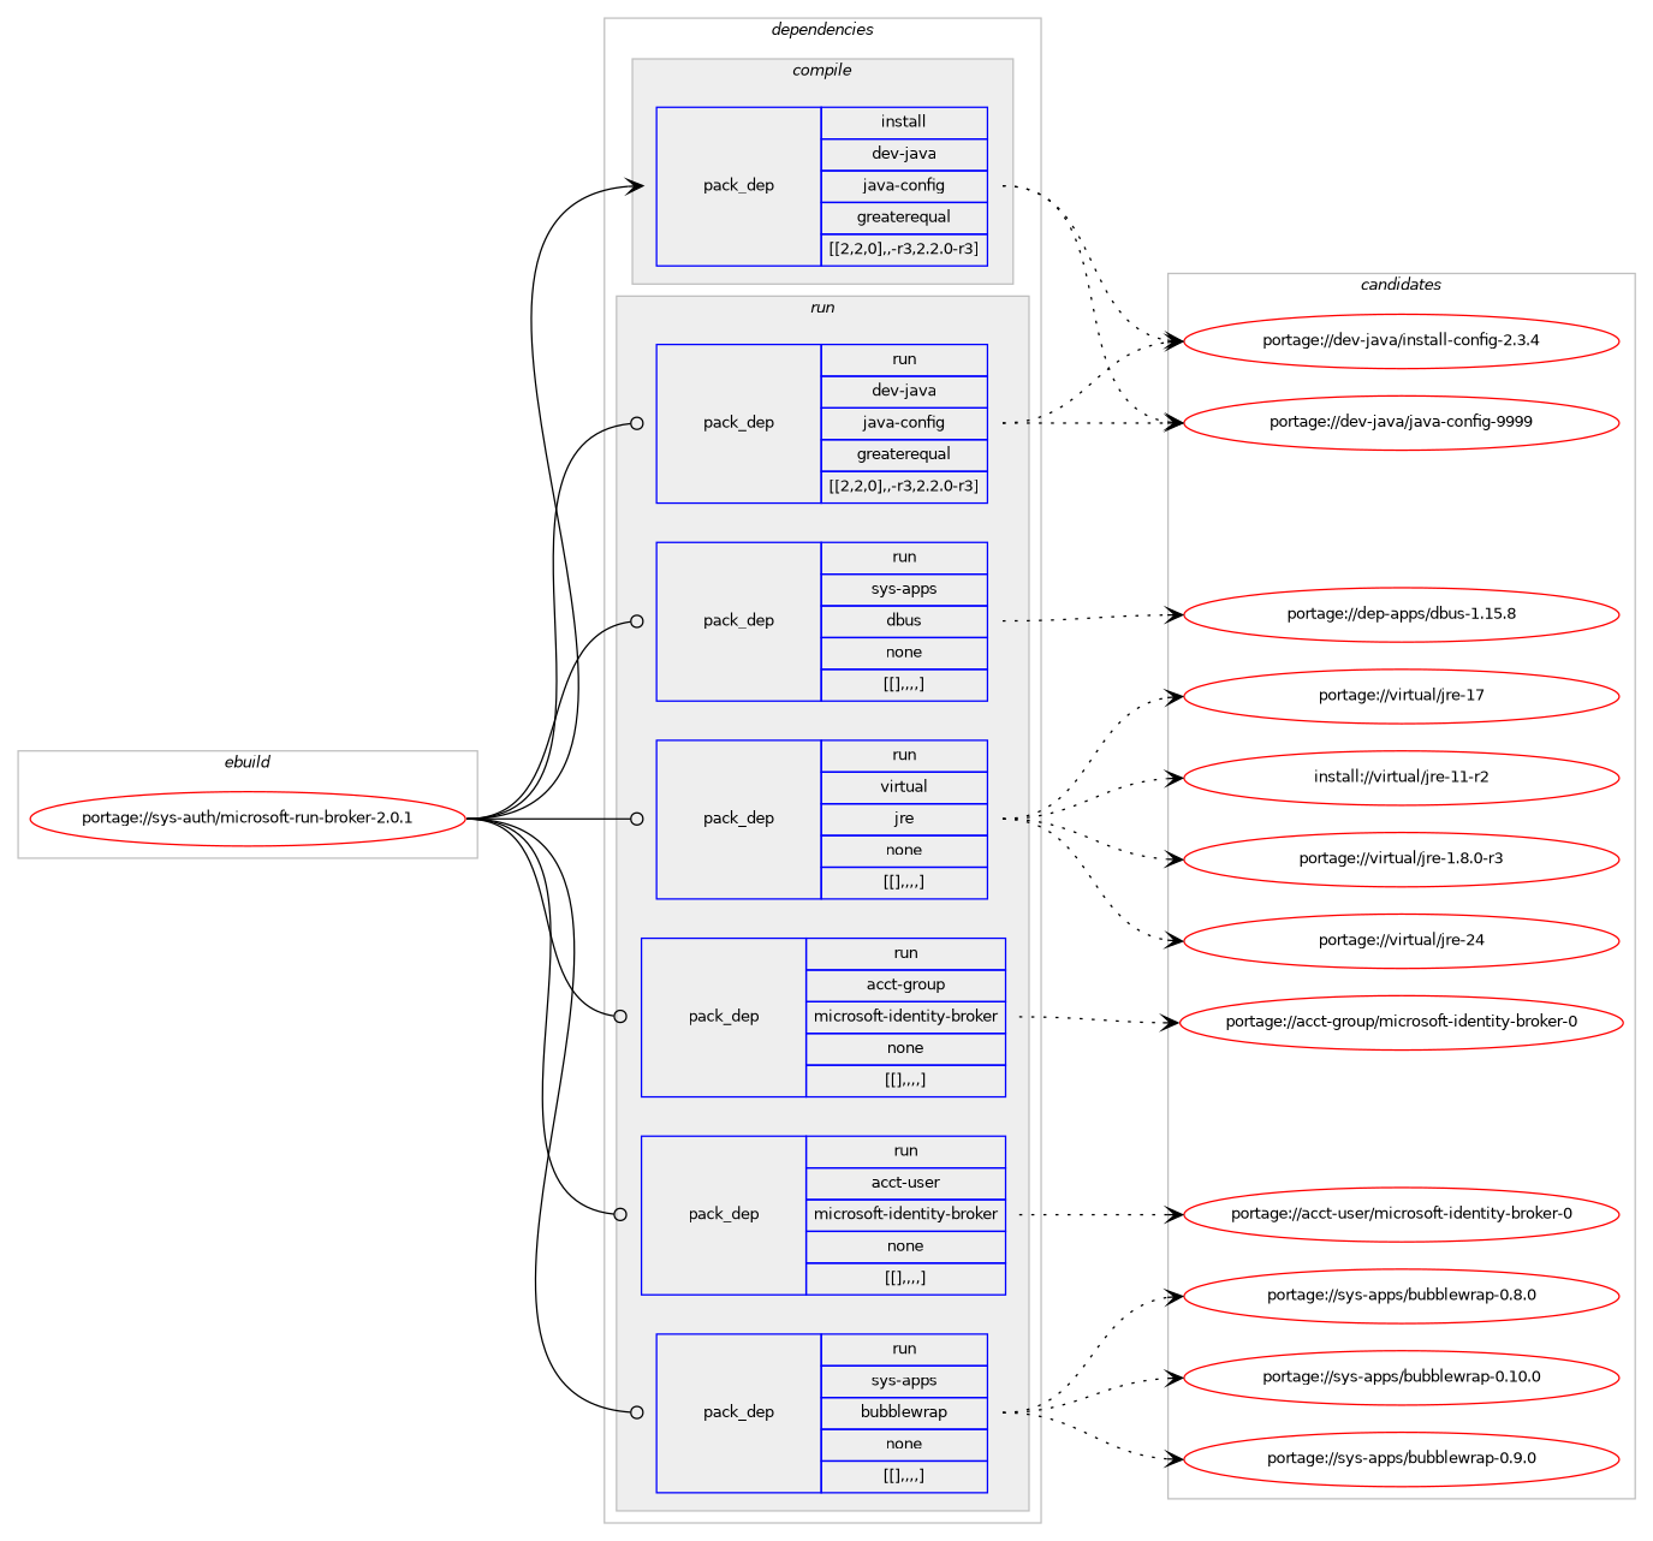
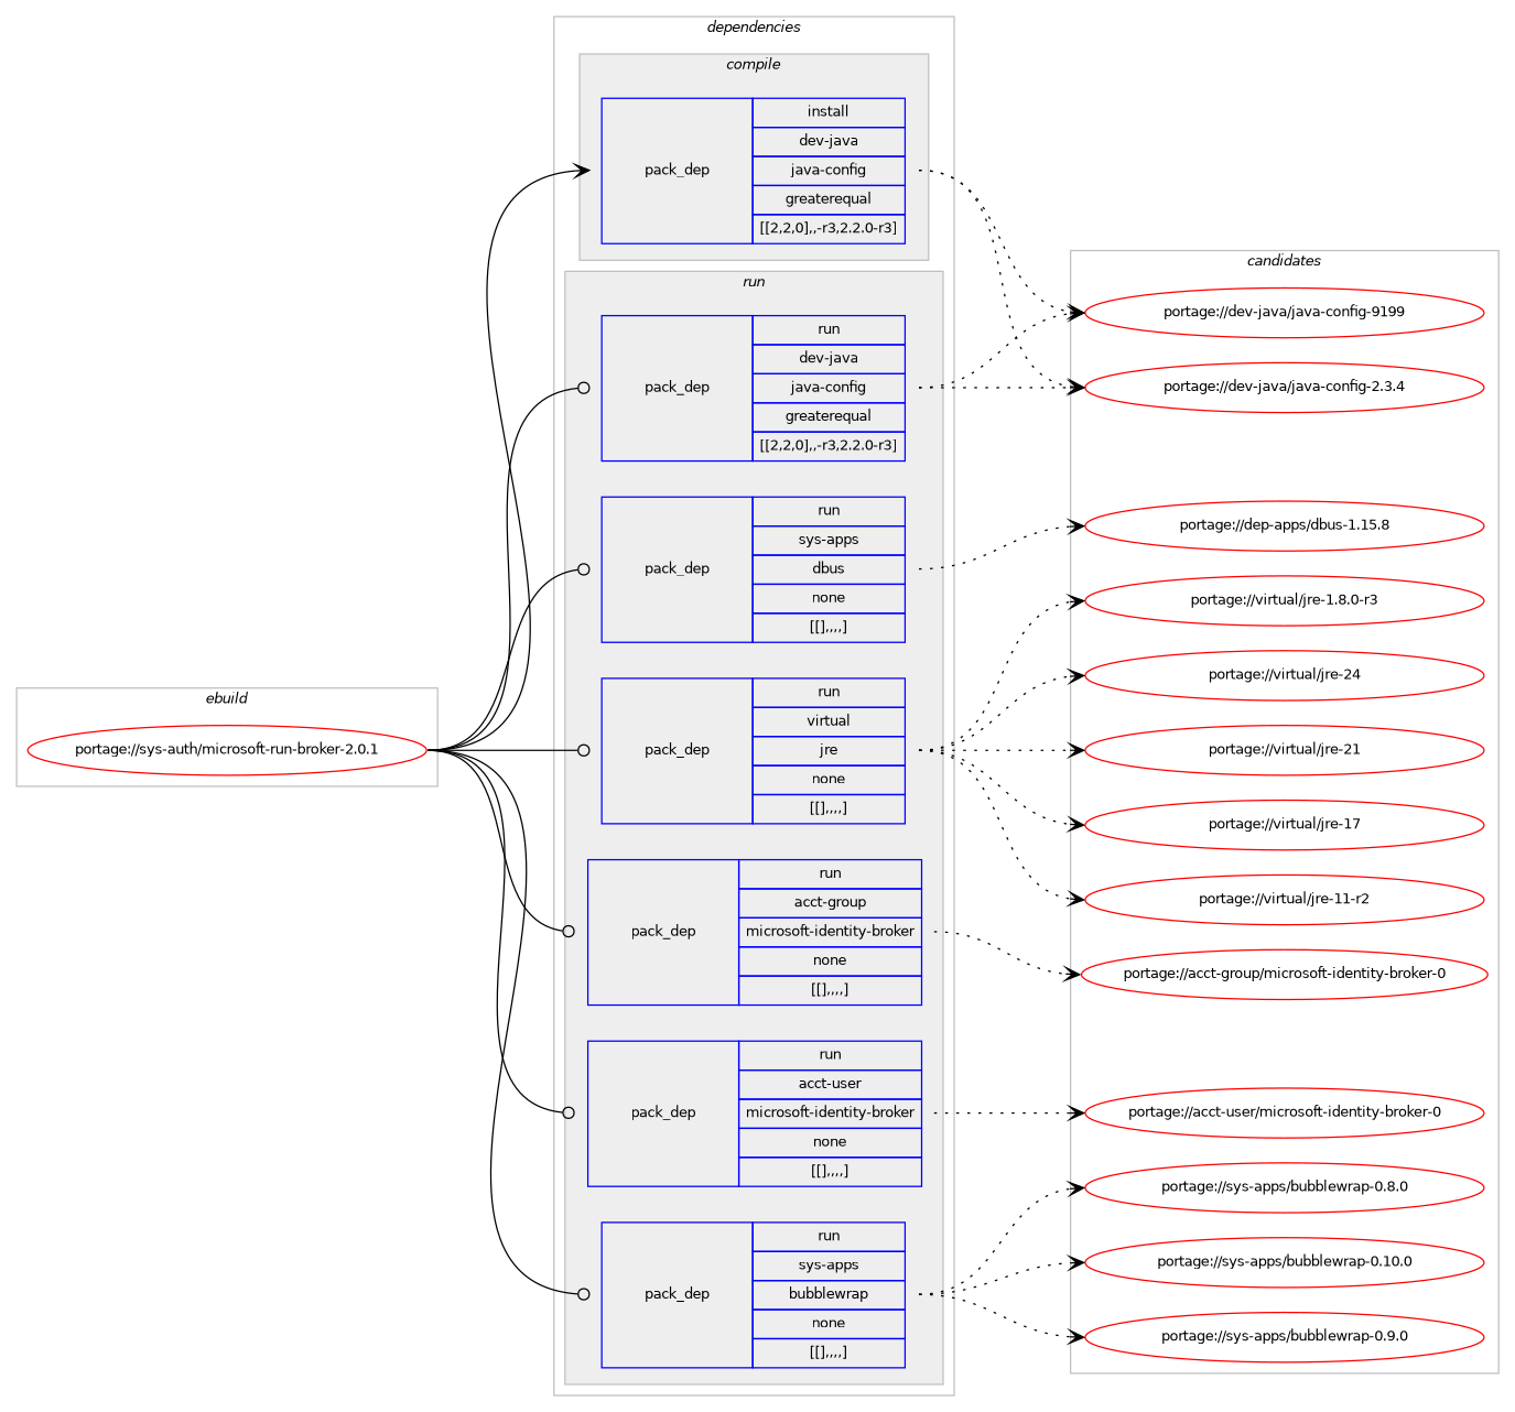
  digraph {
    compound=true
    concentrate=true
    fontname=Helvetica
    fontsize=10
    newrank=true
    rankdir=LR
    ranksep=1.5
    node [color=red fontname=Helvetica fontsize=10]
    edge [arrowhead=vee headport=w style=dotted tailport=e weight=100]
    n1 [label="portage://sys-auth/microsoft-run-broker-2.0.1" width=4]
    n2 [color=blue label=<<TABLE BORDER="0" CELLBORDER="1" CELLSPACING="0" CELLPADDING="4" WIDTH="220"><TR><TD ROWSPAN="6" CELLPADDING="30">pack_dep</TD></TR><TR><TD WIDTH="110">install</TD></TR><TR><TD>dev-java</TD></TR><TR><TD>java-config</TD></TR><TR><TD>greaterequal</TD></TR><TR><TD>[[2,2,0],,-r3,2.2.0-r3]</TD></TR></TABLE>> shape=none]
    n3 [color=blue label=<<TABLE BORDER="0" CELLBORDER="1" CELLSPACING="0" CELLPADDING="4" WIDTH="220"><TR><TD ROWSPAN="6" CELLPADDING="30">pack_dep</TD></TR><TR><TD WIDTH="110">run</TD></TR><TR><TD>acct-group</TD></TR><TR><TD>microsoft-identity-broker</TD></TR><TR><TD>none</TD></TR><TR><TD>[[],,,,]</TD></TR></TABLE>> shape=none]
    n4 [color=blue label=<<TABLE BORDER="0" CELLBORDER="1" CELLSPACING="0" CELLPADDING="4" WIDTH="220"><TR><TD ROWSPAN="6" CELLPADDING="30">pack_dep</TD></TR><TR><TD WIDTH="110">run</TD></TR><TR><TD>acct-user</TD></TR><TR><TD>microsoft-identity-broker</TD></TR><TR><TD>none</TD></TR><TR><TD>[[],,,,]</TD></TR></TABLE>> shape=none]
    n5 [color=blue label=<<TABLE BORDER="0" CELLBORDER="1" CELLSPACING="0" CELLPADDING="4" WIDTH="220"><TR><TD ROWSPAN="6" CELLPADDING="30">pack_dep</TD></TR><TR><TD WIDTH="110">run</TD></TR><TR><TD>dev-java</TD></TR><TR><TD>java-config</TD></TR><TR><TD>greaterequal</TD></TR><TR><TD>[[2,2,0],,-r3,2.2.0-r3]</TD></TR></TABLE>> shape=none]
    n6 [color=blue label=<<TABLE BORDER="0" CELLBORDER="1" CELLSPACING="0" CELLPADDING="4" WIDTH="220"><TR><TD ROWSPAN="6" CELLPADDING="30">pack_dep</TD></TR><TR><TD WIDTH="110">run</TD></TR><TR><TD>sys-apps</TD></TR><TR><TD>bubblewrap</TD></TR><TR><TD>none</TD></TR><TR><TD>[[],,,,]</TD></TR></TABLE>> shape=none]
    n7 [color=blue label=<<TABLE BORDER="0" CELLBORDER="1" CELLSPACING="0" CELLPADDING="4" WIDTH="220"><TR><TD ROWSPAN="6" CELLPADDING="30">pack_dep</TD></TR><TR><TD WIDTH="110">run</TD></TR><TR><TD>sys-apps</TD></TR><TR><TD>dbus</TD></TR><TR><TD>none</TD></TR><TR><TD>[[],,,,]</TD></TR></TABLE>> shape=none]
    n8 [color=blue label=<<TABLE BORDER="0" CELLBORDER="1" CELLSPACING="0" CELLPADDING="4" WIDTH="220"><TR><TD ROWSPAN="6" CELLPADDING="30">pack_dep</TD></TR><TR><TD WIDTH="110">run</TD></TR><TR><TD>virtual</TD></TR><TR><TD>jre</TD></TR><TR><TD>none</TD></TR><TR><TD>[[],,,,]</TD></TR></TABLE>> shape=none]
-   n9 [label="portage://dev-java/java-config-9999" width=4]
-   n10 [label="portage://dev-java/install-config-2.3.4" width=4]
+   n9 [label="portage://dev-java/java-config-9199" width=4]
+   n10 [label="portage://dev-java/java-config-2.3.4" width=4]
    n11 [label="portage://acct-group/microsoft-identity-broker-0" width=4]
    n12 [label="portage://acct-user/microsoft-identity-broker-0" width=4]
    n13 [label="portage://sys-apps/bubblewrap-0.10.0" width=4]
    n14 [label="portage://sys-apps/bubblewrap-0.9.0" width=4]
    n15 [label="portage://sys-apps/bubblewrap-0.8.0" width=4]
    n16 [label="portage://dep-apps/dbus-1.15.8" width=4]
    n17 [label="portage://virtual/jre-24" width=4]
+   n18 [label="portage://virtual/jre-21" width=4]
    n19 [label="portage://virtual/jre-17" width=4]
-   n20 [label="install://virtual/jre-11-r2" width=4]
+   n20 [label="portage://virtual/jre-11-r2" width=4]
    n21 [label="portage://virtual/jre-1.8.0-r3" width=4]
    subgraph cluster_1 {
      color=gray
      label=<<i>ebuild</i>>
      n1
    }
    subgraph cluster_2 {
      color=gray
      label=<<i>dependencies</i>>
      subgraph cluster_3 {
        color=gray
        fillcolor="#eeeeee"
        label=<<i>compile</i>>
        style=filled
        subgraph sub_4 {
          color=gray
          fillcolor="#eeeeee"
          label=<<i>compile</i>>
          style=filled
          n2
        }
      }
      subgraph cluster_5 {
        color=gray
        fillcolor="#eeeeee"
        label=<<i>compile and run</i>>
        style=filled
      }
      subgraph cluster_6 {
        color=gray
        fillcolor="#eeeeee"
        label=<<i>run</i>>
        style=filled
        subgraph sub_7 {
          color=gray
          fillcolor="#eeeeee"
          label=<<i>run</i>>
          style=filled
          n3
        }
        subgraph sub_8 {
          color=gray
          fillcolor="#eeeeee"
          label=<<i>run</i>>
          style=filled
          n4
        }
        subgraph sub_9 {
          color=gray
          fillcolor="#eeeeee"
          label=<<i>run</i>>
          style=filled
          n5
        }
        subgraph sub_10 {
          color=gray
          fillcolor="#eeeeee"
          label=<<i>run</i>>
          style=filled
          n6
        }
        subgraph sub_11 {
          color=gray
          fillcolor="#eeeeee"
          label=<<i>run</i>>
          style=filled
          n7
        }
        subgraph sub_12 {
          color=gray
          fillcolor="#eeeeee"
          label=<<i>run</i>>
          style=filled
          n8
        }
      }
    }
    subgraph cluster_13 {
      color=gray
      label=<<i>candidates</i>>
      rank=same
      subgraph sub_14 {
        color=black
        label=<<i>candidates</i>>
        nodesep=1
        rank=same
        n9
        n10
      }
      subgraph sub_15 {
        color=black
        label=<<i>candidates</i>>
        nodesep=1
        rank=same
        n11
      }
      subgraph sub_16 {
        color=black
        label=<<i>candidates</i>>
        nodesep=1
        rank=same
        n12
      }
      subgraph sub_17 {
        color=black
        label=<<i>candidates</i>>
        nodesep=1
        rank=same
        n9
        n10
      }
      subgraph sub_18 {
        color=black
        label=<<i>candidates</i>>
        nodesep=1
        rank=same
        n13
        n14
        n15
      }
      subgraph sub_19 {
        color=black
        label=<<i>candidates</i>>
        nodesep=1
        rank=same
        n16
      }
      subgraph sub_20 {
        color=black
        label=<<i>candidates</i>>
        nodesep=1
        rank=same
        n17
+       n18
        n19
        n20
        n21
      }
    }
    n1 -> n2 [style=solid weight=20]
    n1 -> n3 [arrowhead=odot style=solid weight=20]
    n1 -> n4 [arrowhead=odot style=solid weight=20]
    n1 -> n5 [arrowhead=odot style=solid weight=20]
    n1 -> n6 [arrowhead=odot style=solid weight=20]
    n1 -> n7 [arrowhead=odot style=solid weight=20]
    n1 -> n8 [arrowhead=odot style=solid weight=20]
    n2 -> n9
    n2 -> n10
    n3 -> n11
    n4 -> n12
    n5 -> n9
    n5 -> n10
    n6 -> n13
    n6 -> n14
    n6 -> n15
    n7 -> n16
    n8 -> n17
+   n8 -> n18
    n8 -> n19
    n8 -> n20
    n8 -> n21
  }
